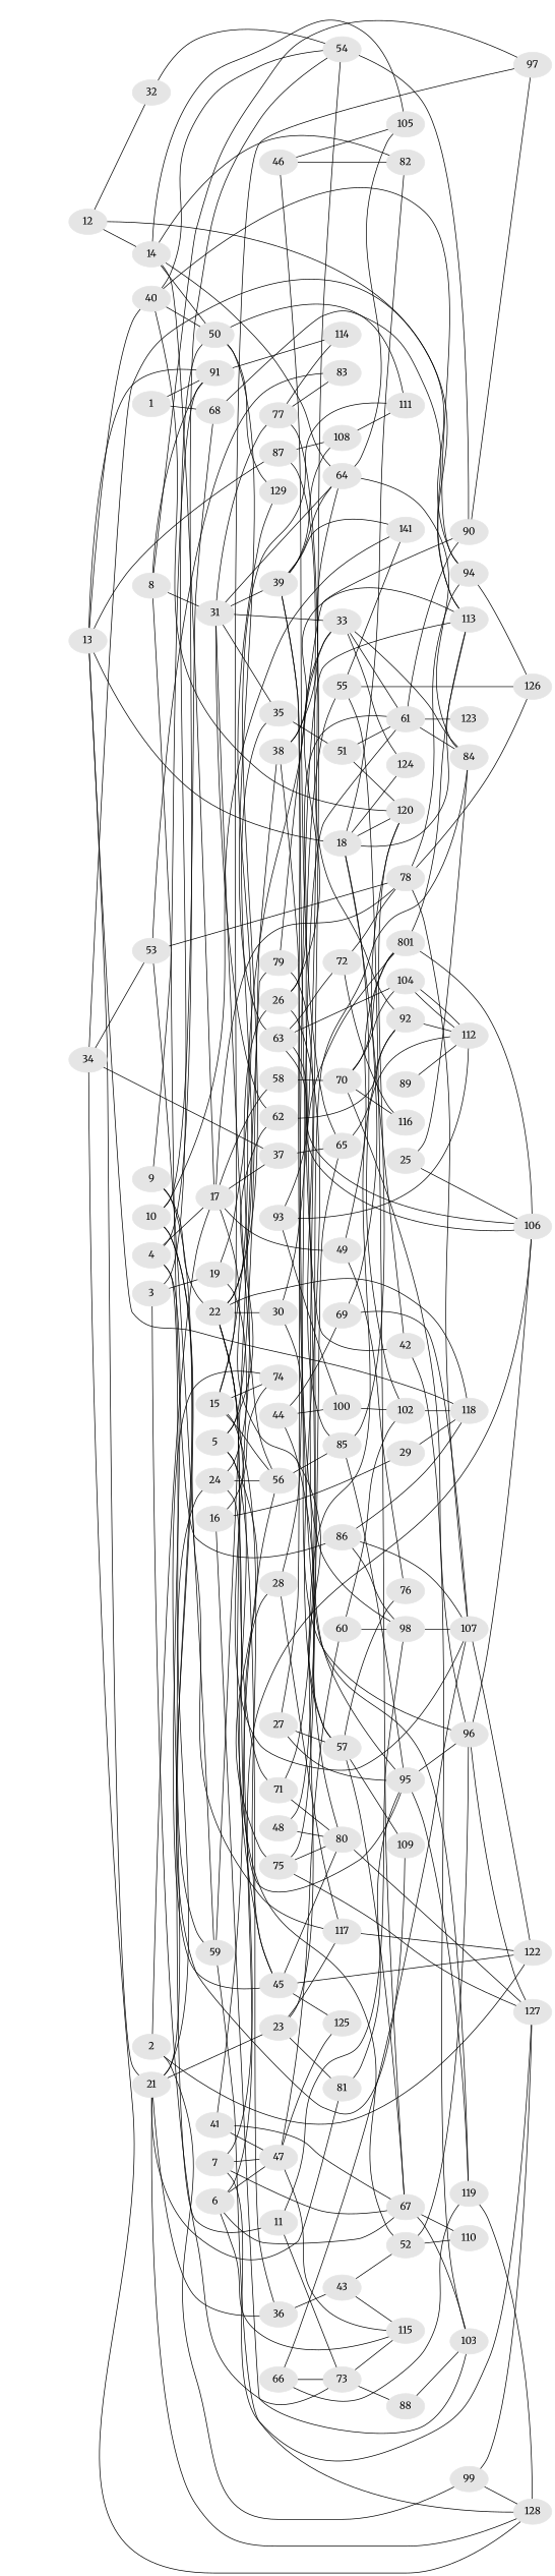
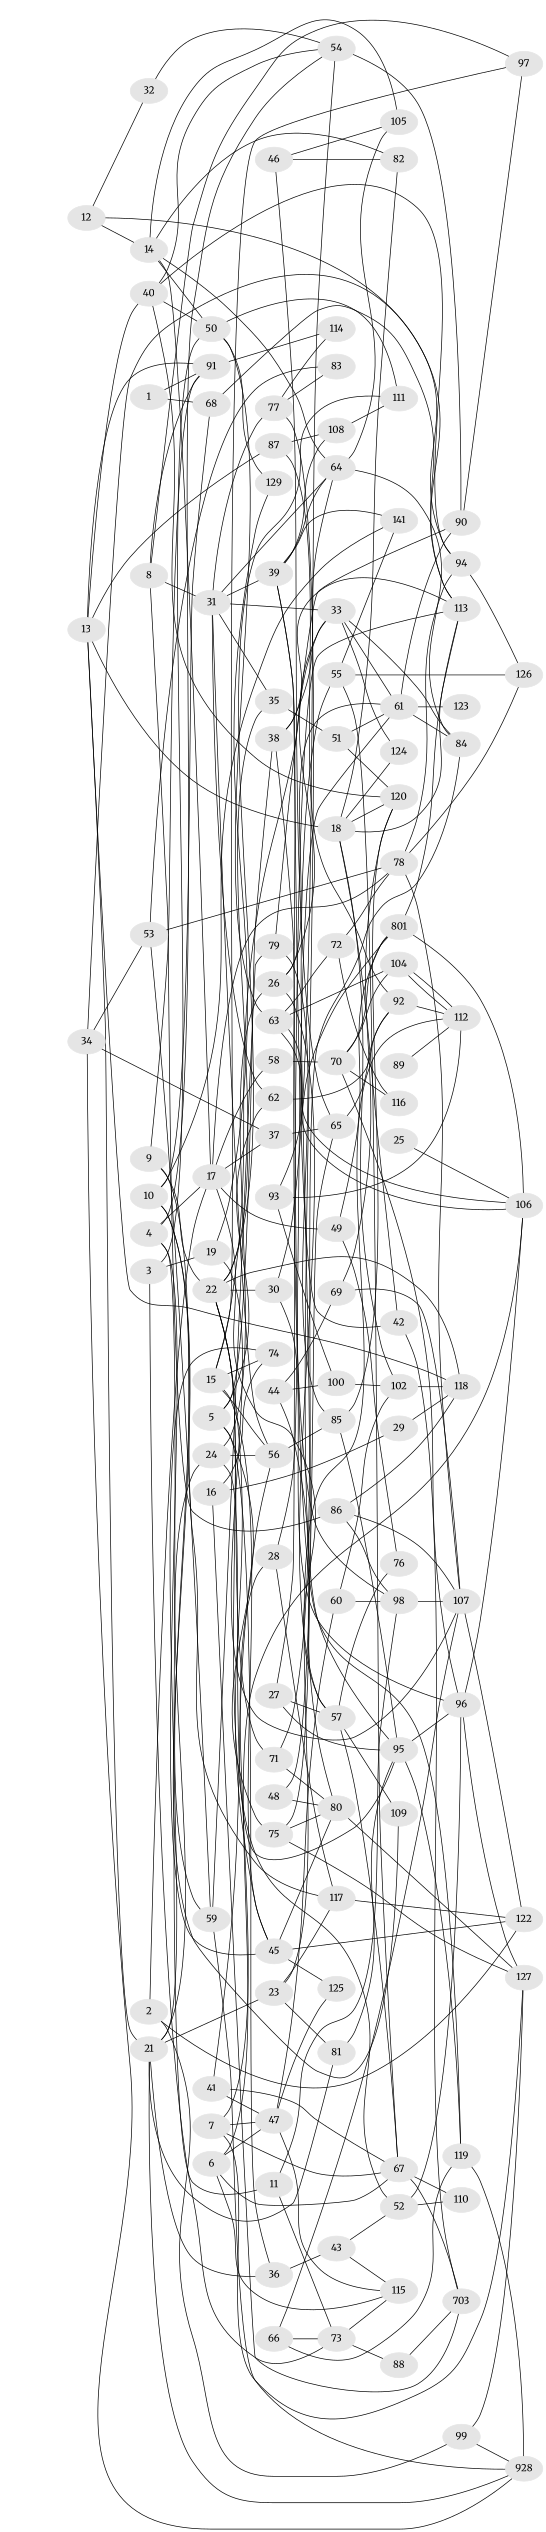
  graph {
    fontname=Merriweather
    rankdir=LR
    node [color=gray90 fontname=Merriweather style=filled]
    edge [fontname=Merriweather]
    1
    68
    91
    113
    114
    2
    17
    99
    122
    37
    49
    57
    58
    78
    55
    67
    n17 [label=141]
    126
    127
-   128
+   128 [label=928]
    3
    19
    50
    73
    107
    129
    111
    63
    115
    88
    4
    11
    45
    54
    98
    80
    125
    90
    5
    36
    38
    62
    75
    43
    64
    119
    92
    84
    6
    47
    106
    60
-   103
+   103 [label=703]
    110
    7
    28
    117
    61
    8
    31
    86
    97
    33
    56
    35
    39
    77
    118
    9
    22
    30
    52
    71
    10
    59
    109
    79
    12
    14
    32
    82
    105
    13
    18
    21
    40
    87
    42
    102
    120
    124
    74
    23
    24
    81
    94
    108
    15
    85
    16
    29
    65
    76
    n104 [label=801]
    70
    89
    112
    26
    95
    96
    51
    25
    123
    27
    83
    34
    53
    41
    44
    69
    100
    46
    48
    72
    104
    116
    66
    93
    1 -- 68
    1 -- 91
    68 -- 113
    91 -- 114
    2 -- 17
    2 -- 99
    2 -- 122
    17 -- 37
    17 -- 49
    17 -- 57
    17 -- 58
    17 -- 78
    99 -- 127
    99 -- 128
    37 -- 65
    49 -- 76
    49 -- n104
    57 -- 67
    57 -- 109
    57 -- 76
    58 -- 70
    78 -- 126
    78 -- 107
    78 -- 94
    55 -- 67
    55 -- n17
    55 -- 126
    67 -- 103
    67 -- 110
    3 -- 19
    3 -- 50
    3 -- 73
    19 -- 107
    19 -- 129
    50 -- 129
    50 -- 111
    50 -- 63
    73 -- 115
    73 -- 88
    107 -- 122
    63 -- 106
    63 -- 106
    63 -- 72
    63 -- 104
    88 -- 103
    4 -- 17
    4 -- 11
    4 -- 45
    4 -- 54
    11 -- 73
    11 -- 98
    45 -- 122
    45 -- 80
    45 -- 125
    54 -- 90
    98 -- 107
    80 -- 127
    90 -- 97
    5 -- 36
    5 -- 38
    5 -- 62
    5 -- 75
    36 -- 43
    38 -- 113
    38 -- 64
    38 -- 119
    62 -- 92
    75 -- 127
    75 -- 80
    75 -- 84
    43 -- 115
    43 -- 52
    64 -- 84
    64 -- 105
    119 -- 128
    92 -- 112
    6 -- 67
    6 -- 115
    6 -- 47
    6 -- 106
    47 -- 115
    47 -- 125
    47 -- 60
    60 -- 98
    60 -- 102
    7 -- 67
    7 -- 127
    7 -- 47
    7 -- 28
    28 -- 117
    28 -- 61
    117 -- 122
    61 -- 90
    61 -- 84
    61 -- 123
    8 -- 91
    8 -- 31
    8 -- 86
    8 -- 97
    31 -- 62
    31 -- 64
    31 -- 33
    31 -- 56
    31 -- 35
    31 -- 39
    31 -- 77
    86 -- 107
    86 -- 98
    86 -- 118
    33 -- 84
    33 -- 61
    33 -- 124
    56 -- 85
    35 -- 51
    39 -- n17
    39 -- 98
    39 -- 64
    39 -- 42
    39 -- 108
    77 -- 114
    77 -- 95
    77 -- 83
    9 -- 91
    9 -- 117
    9 -- 22
    22 -- 111
    22 -- 45
    22 -- 35
    22 -- 118
    22 -- 30
    22 -- 52
    22 -- 71
    30 -- 54
    30 -- 96
    52 -- 110
    52 -- 96
    71 -- 55
    71 -- 80
    10 -- 68
    10 -- n17
    10 -- 59
    10 -- 109
    59 -- 128
    59 -- 79
    79 -- 90
    79 -- 85
    12 -- 113
    12 -- 14
    12 -- 32
    14 -- 17
    14 -- 50
    14 -- 64
    14 -- 82
    14 -- 105
    32 -- 54
    13 -- 91
    13 -- 118
    13 -- 18
    13 -- 21
    13 -- 40
    13 -- 87
    18 -- 113
    18 -- 82
    18 -- 42
    18 -- 102
    18 -- 120
    18 -- 124
    21 -- 128
    21 -- 36
    21 -- 74
    21 -- 23
    21 -- 24
    21 -- 81
    40 -- 50
    40 -- 54
    40 -- 120
    40 -- 94
    87 -- 92
    87 -- 108
    42 -- 103
    102 -- 118
    23 -- 117
    23 -- 81
    23 -- 112
    24 -- 56
    24 -- 26
    24 -- 95
    81 -- 95
    94 -- 126
    108 -- 111
    15 -- 45
    15 -- 97
    15 -- 33
    15 -- 56
    15 -- 74
    85 -- 120
    85 -- 95
    16 -- 103
    16 -- 74
    16 -- 29
    29 -- 118
    65 -- 92
    n104 -- 113
    n104 -- 106
    70 -- n104
    70 -- 96
    70 -- 104
    70 -- 116
    89 -- 112
    26 -- 57
    26 -- 61
    26 -- 33
    95 -- 119
    95 -- 96
    96 -- 127
    96 -- 106
    51 -- 61
    51 -- 120
-   25 -- 84
    25 -- 106
    27 -- 113
    27 -- 57
    27 -- 95
    34 -- 37
    34 -- 128
    34 -- 94
    34 -- 53
    53 -- 78
    53 -- 59
    53 -- 83
    41 -- 67
    41 -- 47
    41 -- 56
    44 -- 80
    44 -- 69
    44 -- 100
    69 -- 107
    69 -- 120
    100 -- 102
    46 -- 82
    46 -- 105
    46 -- 65
    48 -- 80
    48 -- 65
    72 -- 78
    72 -- 116
    104 -- 112
    104 -- 112
    66 -- 73
    66 -- 107
    66 -- 119
    93 -- n104
    93 -- 112
    93 -- 100
  }
